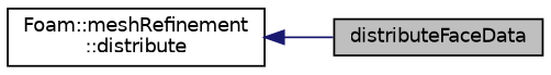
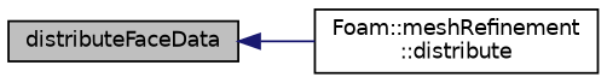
  digraph {
    rankdir=LR
    node [color=black fontname=Helvetica fontsize=10 shape=record]
    n1 [fillcolor=grey75 fontcolor=black height=0.2 label=distributeFaceData style=filled width=0.4]
    n2 [height=0.2 label="Foam::meshRefinement\l::distribute" width=0.4]
-   n2 -> n1 [color=midnightblue dir=back fontname=Helvetica fontsize=10 labelfontname=Helvetica labelfontsize=10 style=solid]
+   n1 -> n2 [color=midnightblue dir=back fontname=Helvetica fontsize=10 labelfontname=Helvetica labelfontsize=10 style=solid]
  }
